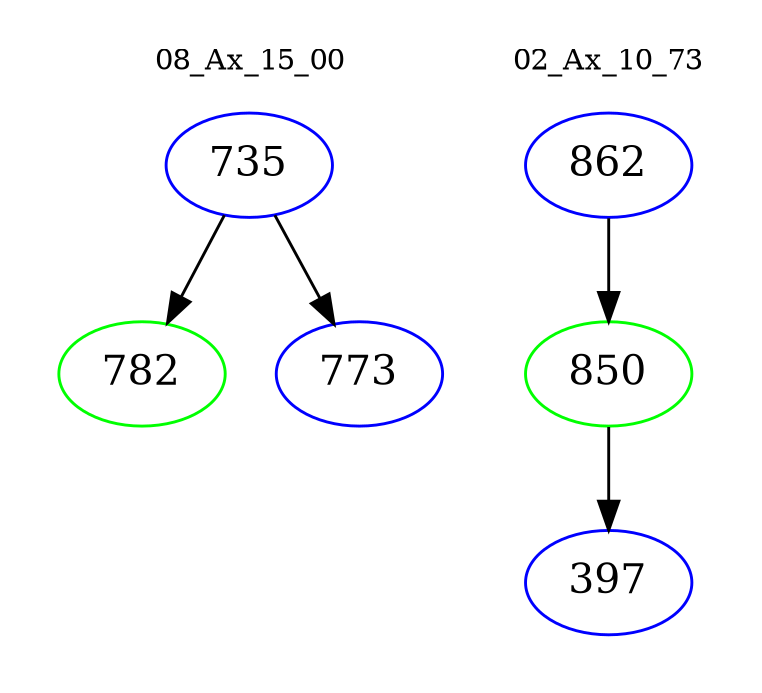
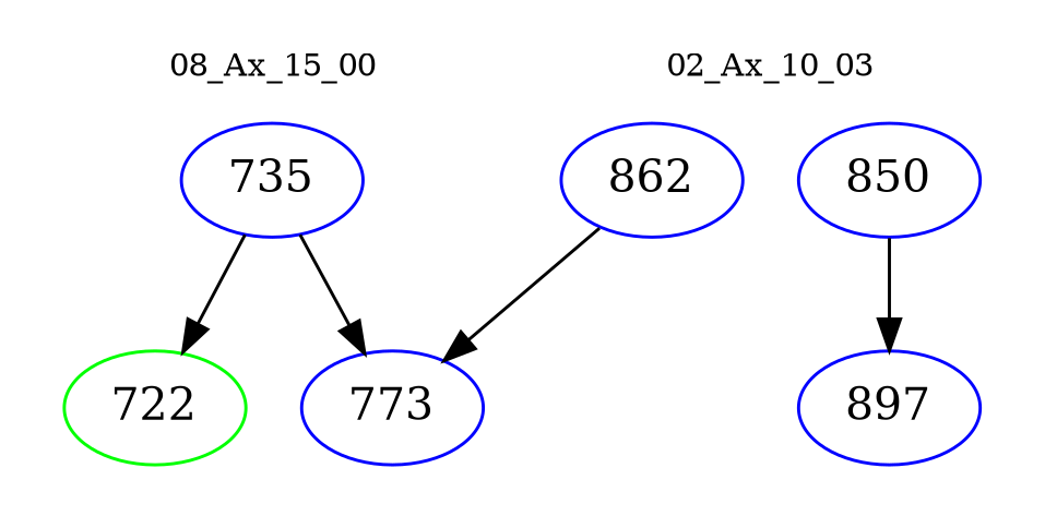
  digraph {
    node [color=blue]
    edge [color=black]
    n1 [label=735]
-   n2 [color=green label=782]
+   n2 [color=green label=722]
    n3 [label=773]
    n4 [label=862]
-   n5 [color=green label=850]
-   n6 [label=397]
+   n5 [label=850]
+   n6 [label=897]
    subgraph cluster_1 {
      color=white
      fontsize=10
      label="08_Ax_15_00"
      n1
      n2
      n3
    }
    subgraph cluster_2 {
      color=white
      fontsize=10
-     label="02_Ax_10_73"
+     label="02_Ax_10_03"
      n4
      n5
      n6
    }
    n1 -> n2
    n1 -> n3
-   n4 -> n5
+   n4 -> n3
    n5 -> n6
  }
